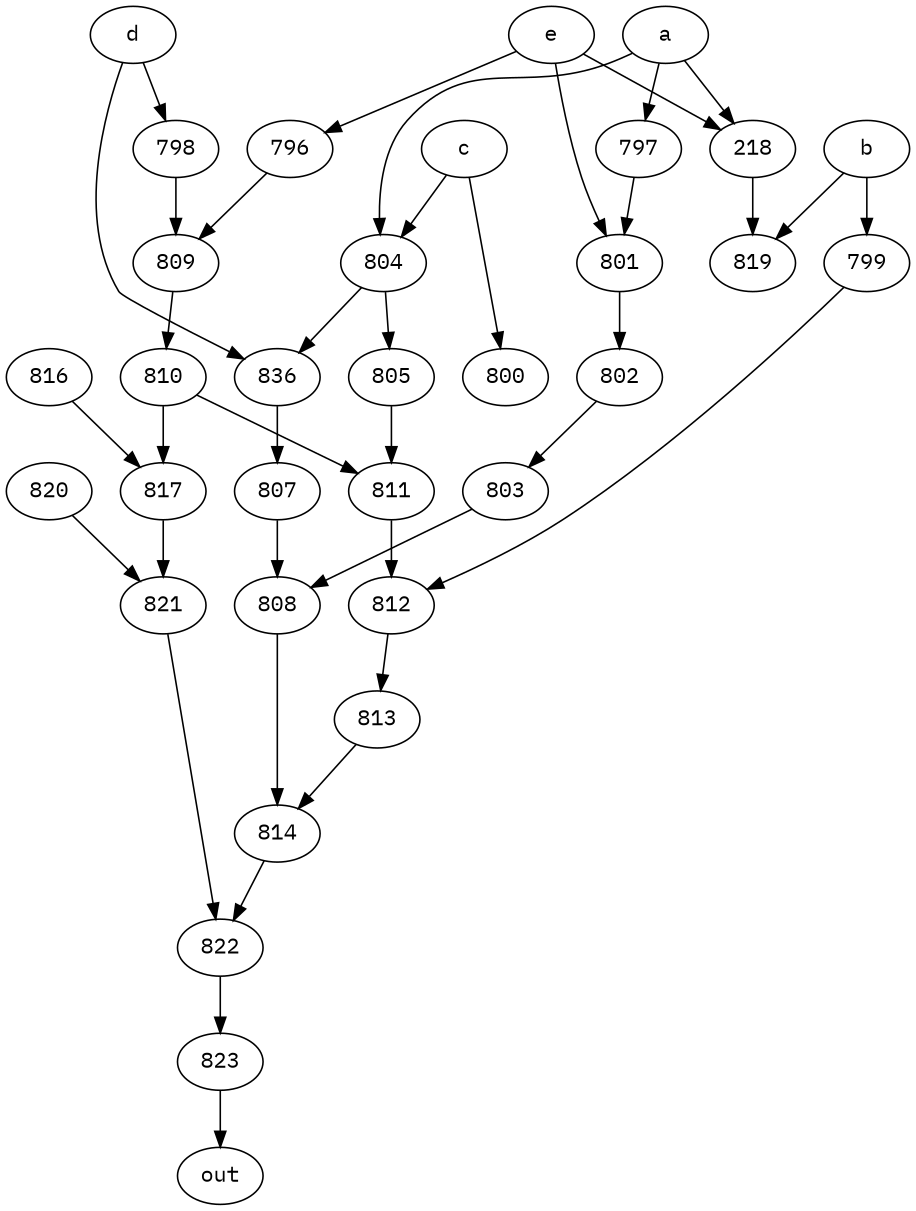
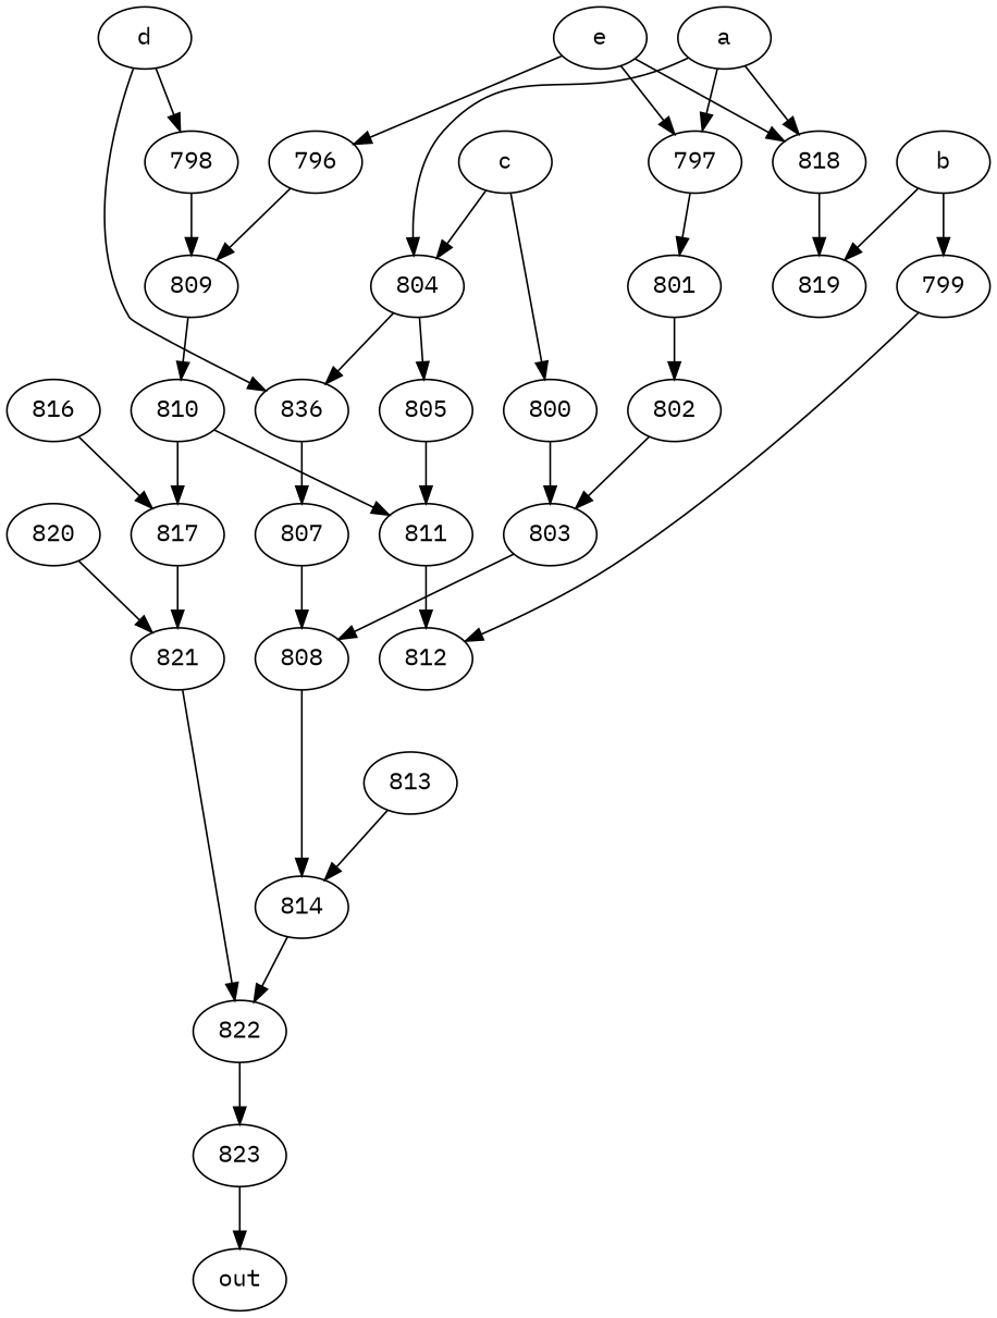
  strict digraph {
    fontname="IBM Plex Mono"
    node [fontname="IBM Plex Mono"]
    edge [fontname="IBM Plex Mono"]
    823
    out
    a
    797
    804
-   818 [label=218]
+   818
    801
    805
    n9 [label=836]
    819
    802
    811
    807
    803
    816
    817
    812
    808
    820
    821
    813
    814
    822
    b
    799
    c
    800
    d
    798
    809
    810
    e
    796
    823 -> out
    a -> 797
    a -> 804
    a -> 818
    797 -> 801
    804 -> 805
    804 -> n9
    818 -> 819
    801 -> 802
    805 -> 811
    n9 -> 807
    802 -> 803
    811 -> 812
    807 -> 808
    803 -> 808
    816 -> 817
    817 -> 821
-   812 -> 813
    808 -> 814
    820 -> 821
    821 -> 822
    813 -> 814
    814 -> 822
    822 -> 823
    b -> 819
    b -> 799
    799 -> 812
    c -> 804
    c -> 800
+   800 -> 803
    d -> n9
    d -> 798
    798 -> 809
    809 -> 810
    810 -> 811
    810 -> 817
    e -> 818
-   e -> 801
+   e -> 797
    e -> 796
    796 -> 809
  }
